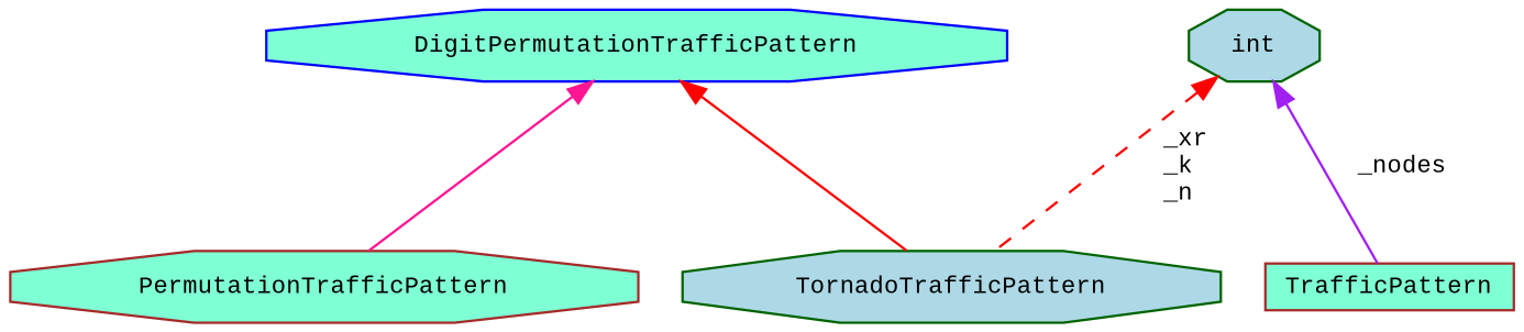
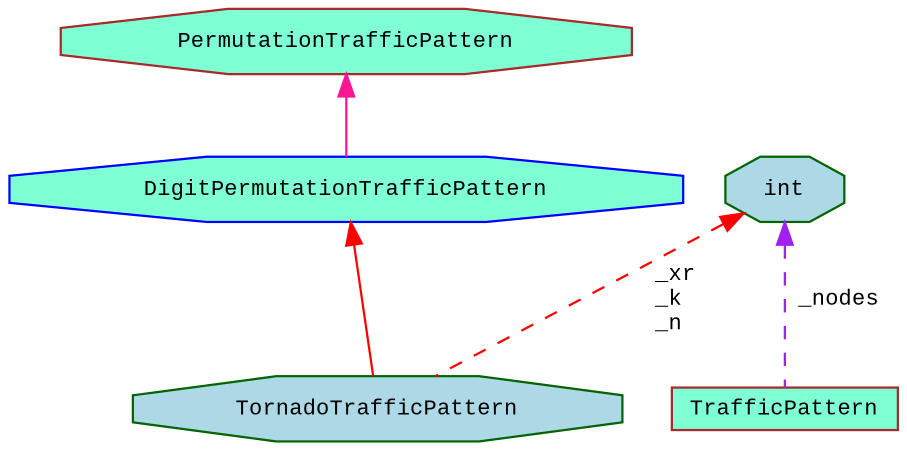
  digraph {
    fontname="Liberation Mono"
    node [color=darkgreen fillcolor=aquamarine fontname="Liberation Mono" fontsize=10 shape=octagon style=filled]
    edge [color=red dir=back fontname="Liberation Mono" fontsize=10 labelfontname=FreeSans labelfontsize=10 style=solid]
    n1 [fillcolor=lightblue fontcolor=black height=0.2 label=TornadoTrafficPattern width=0.4]
    n2 [color=blue height=0.2 label=DigitPermutationTrafficPattern width=0.4]
    n3 [color=brown height=0.2 label=PermutationTrafficPattern width=0.4]
    n4 [color=brown height=0.2 label=TrafficPattern shape=box width=0.4]
    n5 [fillcolor=lightblue height=0.2 label=int width=0.4]
    n2 -> n1
-   n2 -> n3 [color=deeppink]
+   n3 -> n2 [color=deeppink]
    n5 -> n1 [label=" _xr\n_k\n_n" style=dashed]
-   n5 -> n4 [color=purple label=" _nodes"]
+   n5 -> n4 [color=purple label=" _nodes" style=dashed]
  }
